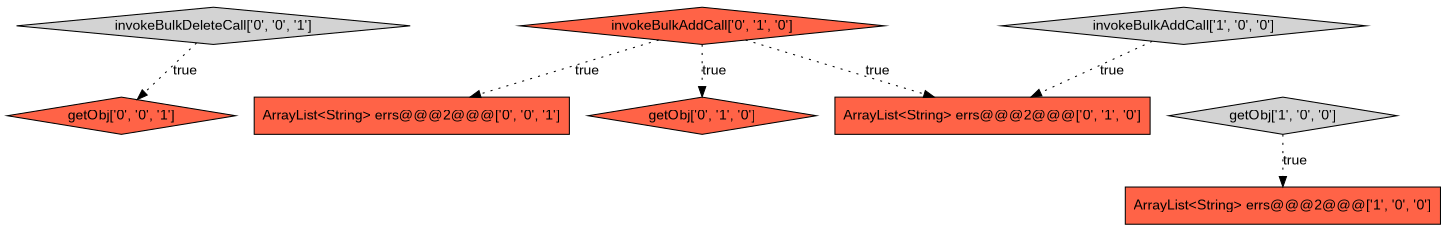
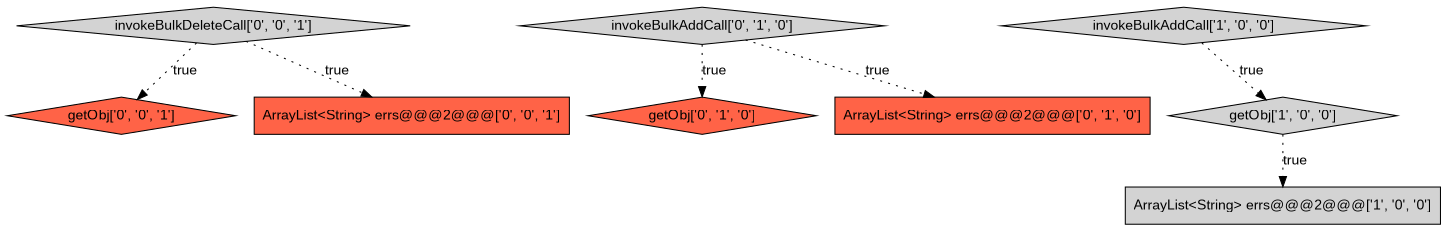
  digraph {
    fontname="Liberation Sans"
    node [fillcolor=tomato fontname="Liberation Sans" shape=diamond style=filled]
    edge [fontname="Liberation Sans" style=dotted]
    n1 [fillcolor=lightgray label="invokeBulkDeleteCall['0', '0', '1']"]
    n2 [label="ArrayList<String> errs@@@2@@@['0', '0', '1']" shape=box]
    n3 [label="getObj['0', '0', '1']"]
    n4 [label="getObj['0', '1', '0']"]
-   n5 [label="invokeBulkAddCall['0', '1', '0']"]
+   n5 [fillcolor=lightgray label="invokeBulkAddCall['0', '1', '0']"]
    n6 [label="ArrayList<String> errs@@@2@@@['0', '1', '0']" shape=box]
-   n7 [label="ArrayList<String> errs@@@2@@@['1', '0', '0']" shape=box]
+   n7 [fillcolor=lightgray label="ArrayList<String> errs@@@2@@@['1', '0', '0']" shape=box]
    n8 [fillcolor=lightgray label="invokeBulkAddCall['1', '0', '0']"]
    n9 [fillcolor=lightgray label="getObj['1', '0', '0']"]
-   n5 -> n2 [label=true]
+   n1 -> n2 [label=true]
    n1 -> n3 [label=true]
    n5 -> n4 [label=true]
    n5 -> n6 [label=true]
-   n8 -> n6 [label=true]
+   n8 -> n9 [label=true]
    n9 -> n7 [label=true]
  }
